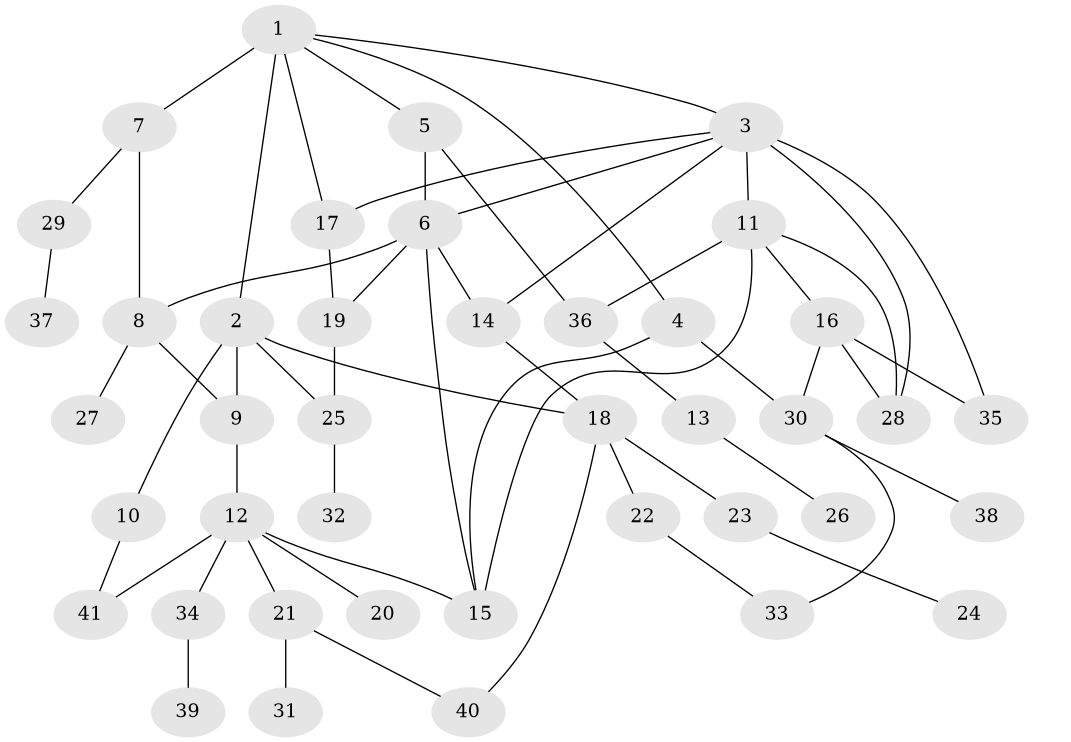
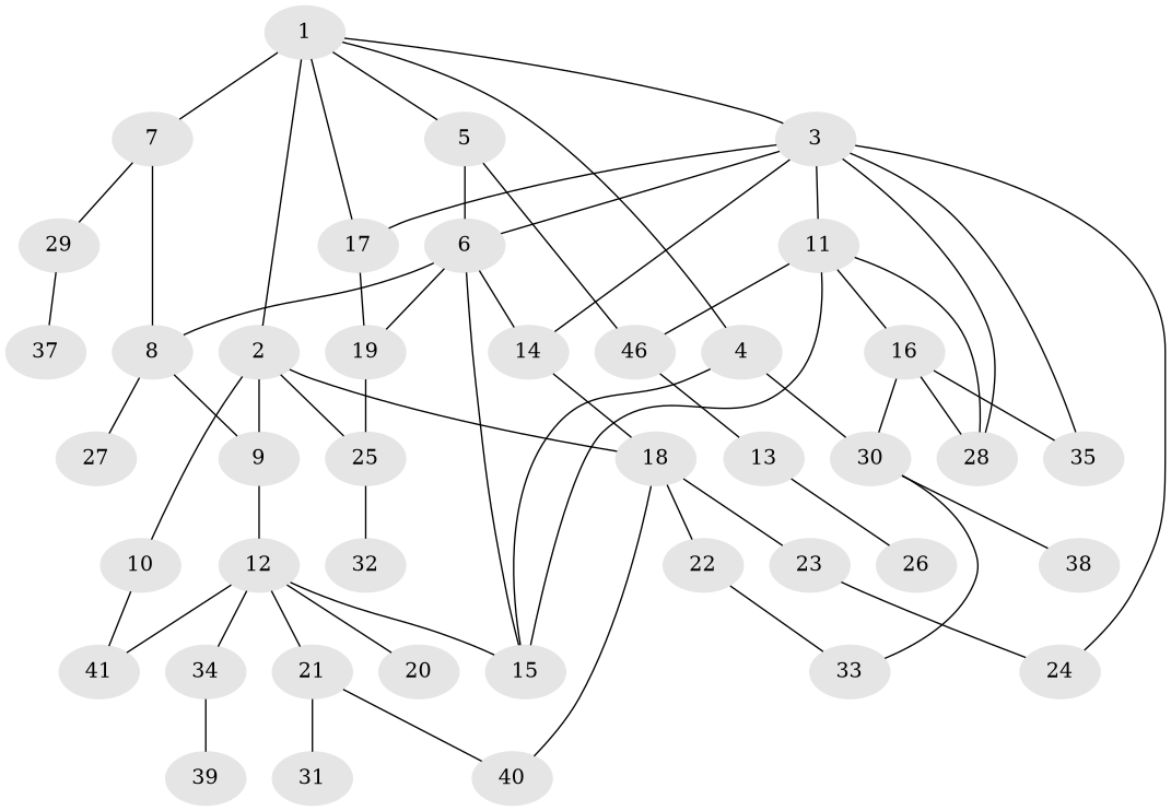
  graph {
    fontname="DejaVu Serif"
    node [color=gray90 fontname="DejaVu Serif" style=filled]
    edge [fontname="DejaVu Serif" weight=1.0]
    1
    2
    3
    4
    5
    7
    17
    9
    10
    18
    25
    6
    11
    14
    24
    28
    35
    15
    30
-   36
+   36 [label=46]
    8
    29
    19
    12
    41
    22
    23
    40
    32
    16
    33
    38
    13
    27
    37
    20
    21
    34
    26
    31
    39
    1 -- 2 [weight=3.0]
    1 -- 3
    1 -- 4
    1 -- 5
    1 -- 7
    1 -- 17
    2 -- 9
    2 -- 10
    2 -- 18
    2 -- 25
    3 -- 17
    3 -- 6
    3 -- 11
    3 -- 14
+   3 -- 24
    3 -- 28
    3 -- 35
    4 -- 15
    4 -- 30 [weight=2.0]
    5 -- 6
    5 -- 36
    7 -- 8
    7 -- 29
    17 -- 19
    9 -- 12
    10 -- 41
    18 -- 22
    18 -- 23 [weight=2.0]
    18 -- 40
    25 -- 32
    6 -- 14
    6 -- 15
    6 -- 8
    6 -- 19
    11 -- 28
    11 -- 15
    11 -- 36 [weight=2.0]
    11 -- 16
    14 -- 18
    30 -- 33
    30 -- 38
    36 -- 13
    8 -- 9
    8 -- 27
    29 -- 37
    19 -- 25
    12 -- 15
    12 -- 41
    12 -- 20
    12 -- 21
    12 -- 34
    22 -- 33
    23 -- 24
    16 -- 28
    16 -- 35
    16 -- 30
    13 -- 26
    21 -- 40
    21 -- 31
    34 -- 39
  }
